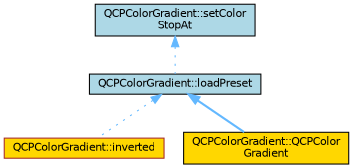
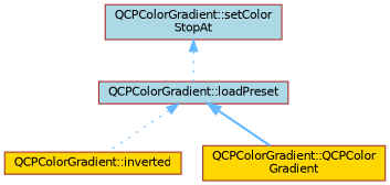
  digraph {
    rankdir=TB
    node [color=brown fillcolor=lightblue fontname=Helvetica fontsize=10 shape=box style=filled]
    edge [color=steelblue1 dir=back fontname=Helvetica fontsize=10 labelfontname=Helvetica labelfontsize=10 style=dotted]
-   n1 [color=black fontcolor=black height=0.2 label="QCPColorGradient::setColor\lStopAt" width=0.4]
-   n2 [color=black height=0.2 label="QCPColorGradient::loadPreset" width=0.4]
+   n1 [fontcolor=black height=0.2 label="QCPColorGradient::setColor\lStopAt" width=0.4]
+   n2 [height=0.2 label="QCPColorGradient::loadPreset" width=0.4]
    n3 [fillcolor=gold height=0.2 label="QCPColorGradient::inverted" width=0.4]
-   n4 [color=black fillcolor=gold height=0.2 label="QCPColorGradient::QCPColor\lGradient" width=0.4]
+   n4 [fillcolor=gold height=0.2 label="QCPColorGradient::QCPColor\lGradient" width=0.4]
    n1 -> n2
    n2 -> n3
    n2 -> n4 [style=bold]
  }
